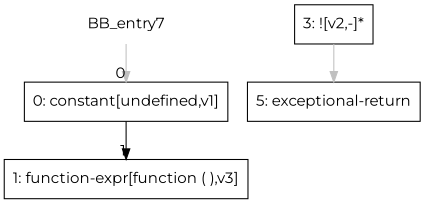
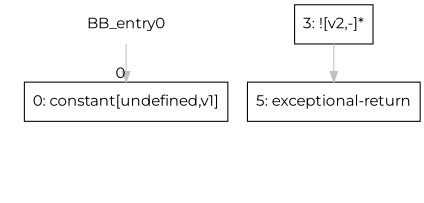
  digraph {
    fontname=Montserrat
    rankdir=TD
    node [fontname=Montserrat shape=record]
    edge [color=gray fontname=Montserrat headport=n tailport=s]
-   BB_entry0 [shape=none label=BB_entry7]
+   BB_entry0 [shape=none]
    n2 [label="{0: constant[undefined,v1]}"]
-   n3 [label="{1: function-expr[function ( ),v3]}"]
    n4 [label="{3: ![v2,-]*}"]
    n5 [label="{5: exceptional-return}"]
    BB_entry0 -> n2 [headlabel="    0"]
-   n2 -> n3 [headlabel="      1" color=""]
    n4 -> n5
  }
